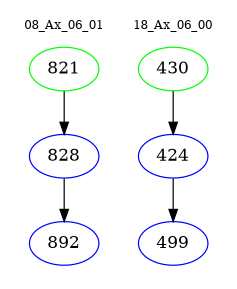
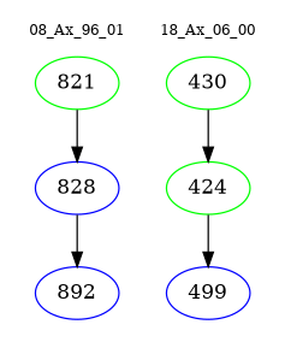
  digraph {
    node [color=blue]
    edge [color=black]
    n1 [color=green label=821]
    n2 [label=828]
    n3 [label=892]
    n4 [color=green label=430]
-   n5 [label=424]
+   n5 [color=green label=424]
    n6 [label=499]
    subgraph cluster_1 {
      color=white
      fontsize=10
-     label="08_Ax_06_01"
+     label="08_Ax_96_01"
      n1
      n2
      n3
    }
    subgraph cluster_2 {
      color=white
      fontsize=10
      label="18_Ax_06_00"
      n4
      n5
      n6
    }
    n1 -> n2
    n2 -> n3
    n4 -> n5
    n5 -> n6
  }
